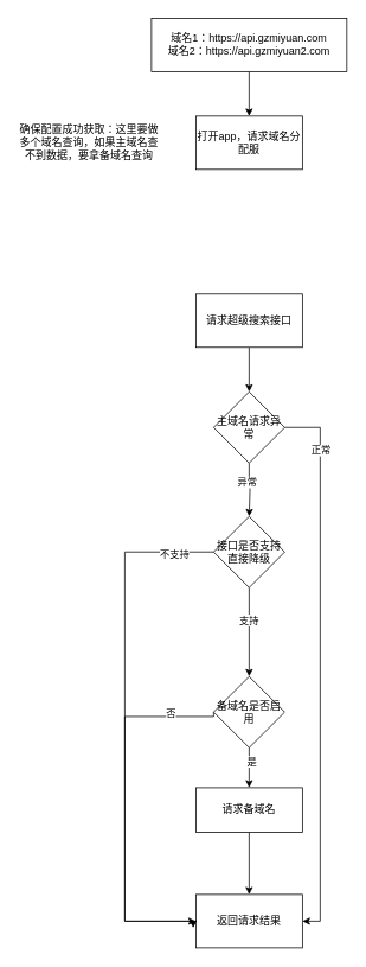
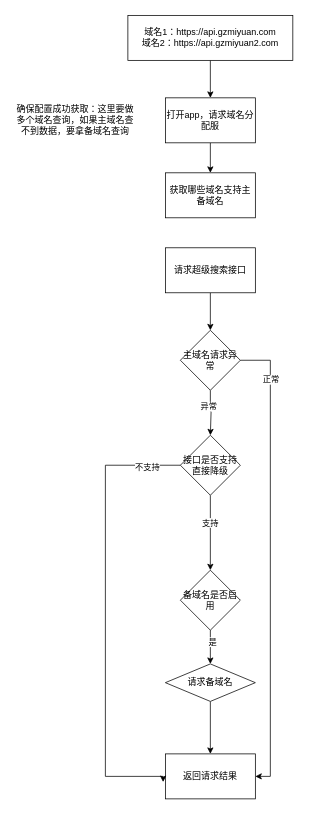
  <mxCell id="0" />
  <mxCell id="1" parent="0" />
  <mxCell id="2" value="" style="edgeStyle=orthogonalEdgeStyle;rounded=0;orthogonalLoop=1;jettySize=auto;html=1;" parent="1" source="3" target="13" edge="1"><mxGeometry relative="1" as="geometry" /></mxCell>
  <mxCell id="3" value="&lt;span style=&quot;text-wrap: nowrap;&quot;&gt;域名1：https://api.gzmiyuan.com&lt;/span&gt;&lt;div style=&quot;text-wrap: nowrap;&quot;&gt;域名2：https://api.gzmiyuan2.com&lt;/div&gt;" style="rounded=0;whiteSpace=wrap;html=1;" parent="1" vertex="1"><mxGeometry x="170" y="20" width="220" height="60" as="geometry" /></mxCell>
  <mxCell id="4" style="edgeStyle=orthogonalEdgeStyle;rounded=0;orthogonalLoop=1;jettySize=auto;html=1;exitX=0.5;exitY=1;exitDx=0;exitDy=0;entryX=0.5;entryY=0;entryDx=0;entryDy=0;" parent="1" source="5" target="10" edge="1"><mxGeometry relative="1" as="geometry"><mxPoint x="280" y="580" as="targetPoint" /></mxGeometry></mxCell>
  <mxCell id="5" value="请求超级搜索接口" style="rounded=0;whiteSpace=wrap;html=1;" parent="1" vertex="1"><mxGeometry x="220" y="330" width="120" height="60" as="geometry" /></mxCell>
  <mxCell id="6" style="edgeStyle=orthogonalEdgeStyle;rounded=0;orthogonalLoop=1;jettySize=auto;html=1;exitX=1;exitY=0.5;exitDx=0;exitDy=0;entryX=1;entryY=0.5;entryDx=0;entryDy=0;" parent="1" source="10" target="11" edge="1"><mxGeometry relative="1" as="geometry" /></mxCell>
  <mxCell id="7" value="正常" style="edgeLabel;html=1;align=center;verticalAlign=middle;resizable=0;points=[];" parent="6" vertex="1" connectable="0"><mxGeometry x="-0.787" relative="1" as="geometry"><mxPoint as="offset" /></mxGeometry></mxCell>
  <mxCell id="8" style="edgeStyle=orthogonalEdgeStyle;rounded=0;orthogonalLoop=1;jettySize=auto;html=1;exitX=0.5;exitY=1;exitDx=0;exitDy=0;entryX=0.5;entryY=0;entryDx=0;entryDy=0;" parent="1" source="10" edge="1" target="25"><mxGeometry relative="1" as="geometry"><mxPoint x="280" y="575" as="targetPoint" /><Array as="points"><mxPoint x="280" y="548" /><mxPoint x="281" y="548" /><mxPoint x="281" y="580" /></Array></mxGeometry></mxCell>
  <mxCell id="9" value="异常" style="edgeLabel;html=1;align=center;verticalAlign=middle;resizable=0;points=[];" vertex="1" connectable="0" parent="8"><mxGeometry x="-0.328" y="-3" relative="1" as="geometry"><mxPoint as="offset" /></mxGeometry></mxCell>
  <mxCell id="10" value="主域名请求异常" style="rhombus;whiteSpace=wrap;html=1;" parent="1" vertex="1"><mxGeometry x="240" y="440" width="80" height="80" as="geometry" /></mxCell>
  <mxCell id="11" value="返回请求结果" style="rounded=0;whiteSpace=wrap;html=1;" parent="1" vertex="1"><mxGeometry x="220" y="1005" width="120" height="60" as="geometry" /></mxCell>
+ <mxCell id="12" style="edgeStyle=orthogonalEdgeStyle;rounded=0;orthogonalLoop=1;jettySize=auto;html=1;exitX=0.5;exitY=1;exitDx=0;exitDy=0;entryX=0.5;entryY=0;entryDx=0;entryDy=0;" parent="1" source="13" target="22" edge="1"><mxGeometry relative="1" as="geometry" /></mxCell>
  <mxCell id="13" value="打开app，请求域名分配服" style="rounded=0;whiteSpace=wrap;html=1;" parent="1" vertex="1"><mxGeometry x="220" y="130" width="120" height="60" as="geometry" /></mxCell>
- <mxCell id="14" style="edgeStyle=orthogonalEdgeStyle;rounded=0;orthogonalLoop=1;jettySize=auto;html=1;exitX=0;exitY=0.5;exitDx=0;exitDy=0;entryX=0;entryY=0.5;entryDx=0;entryDy=0;" parent="1" source="16" target="11" edge="1"><mxGeometry relative="1" as="geometry"><mxPoint x="140" y="1035" as="targetPoint" /><Array as="points"><mxPoint x="140" y="805" /><mxPoint x="140" y="1035" /></Array></mxGeometry></mxCell>
- <mxCell id="15" value="否" style="edgeLabel;html=1;align=center;verticalAlign=middle;resizable=0;points=[];" parent="14" vertex="1" connectable="0"><mxGeometry x="-0.74" y="-4" relative="1" as="geometry"><mxPoint as="offset" /></mxGeometry></mxCell>
  <mxCell id="16" value="备域名是否启用" style="rhombus;whiteSpace=wrap;html=1;" parent="1" vertex="1"><mxGeometry x="240" y="760" width="80" height="80" as="geometry" /></mxCell>
  <mxCell id="17" style="edgeStyle=orthogonalEdgeStyle;rounded=0;orthogonalLoop=1;jettySize=auto;html=1;exitX=0.5;exitY=1;exitDx=0;exitDy=0;entryX=0.5;entryY=0;entryDx=0;entryDy=0;" parent="1" source="18" target="11" edge="1"><mxGeometry relative="1" as="geometry" /></mxCell>
- <mxCell id="18" value="请求备域名" style="rounded=0;whiteSpace=wrap;html=1;" parent="1" vertex="1"><mxGeometry x="220" y="885" width="120" height="50" as="geometry" /></mxCell>
+ <mxCell id="18" value="请求备域名" style="rhombus;whiteSpace=wrap;html=1;" parent="1" vertex="1"><mxGeometry x="220" y="885" width="120" height="50" as="geometry" /></mxCell>
  <mxCell id="19" style="edgeStyle=orthogonalEdgeStyle;rounded=0;orthogonalLoop=1;jettySize=auto;html=1;exitX=0.5;exitY=1;exitDx=0;exitDy=0;entryX=0.5;entryY=0;entryDx=0;entryDy=0;" parent="1" source="16" target="18" edge="1"><mxGeometry relative="1" as="geometry" /></mxCell>
  <mxCell id="20" value="是" style="edgeLabel;html=1;align=center;verticalAlign=middle;resizable=0;points=[];" parent="19" vertex="1" connectable="0"><mxGeometry x="-0.35" y="2" relative="1" as="geometry"><mxPoint as="offset" /></mxGeometry></mxCell>
  <mxCell id="21" value="确保配置成功获取：这里要做多个域名查询，如果主域名查不到数据，要拿备域名查询" style="text;html=1;align=center;verticalAlign=middle;whiteSpace=wrap;rounded=0;" parent="1" vertex="1"><mxGeometry x="20" y="130" width="160" height="60" as="geometry" /></mxCell>
+ <mxCell id="22" value="获取哪些域名支持主备域名" style="rounded=0;whiteSpace=wrap;html=1;" parent="1" vertex="1"><mxGeometry x="220" y="230" width="120" height="60" as="geometry" /></mxCell>
  <mxCell id="23" style="edgeStyle=orthogonalEdgeStyle;rounded=0;orthogonalLoop=1;jettySize=auto;html=1;exitX=0.5;exitY=1;exitDx=0;exitDy=0;entryX=0.5;entryY=0;entryDx=0;entryDy=0;" edge="1" parent="1" source="25" target="16"><mxGeometry relative="1" as="geometry" /></mxCell>
  <mxCell id="24" value="支持" style="edgeLabel;html=1;align=center;verticalAlign=middle;resizable=0;points=[];" vertex="1" connectable="0" parent="23"><mxGeometry x="-0.29" y="-1" relative="1" as="geometry"><mxPoint as="offset" /></mxGeometry></mxCell>
  <mxCell id="25" value="接口是否支持直接降级" style="rhombus;whiteSpace=wrap;html=1;" vertex="1" parent="1"><mxGeometry x="240" y="580" width="80" height="80" as="geometry" /></mxCell>
  <mxCell id="26" style="edgeStyle=orthogonalEdgeStyle;rounded=0;orthogonalLoop=1;jettySize=auto;html=1;exitX=0;exitY=0.5;exitDx=0;exitDy=0;entryX=-0.025;entryY=0.625;entryDx=0;entryDy=0;entryPerimeter=0;" edge="1" parent="1" source="25" target="11"><mxGeometry relative="1" as="geometry"><Array as="points"><mxPoint x="140" y="620" /><mxPoint x="140" y="1035" /><mxPoint x="217" y="1035" /></Array></mxGeometry></mxCell>
  <mxCell id="27" value="不支持" style="edgeLabel;html=1;align=center;verticalAlign=middle;resizable=0;points=[];" vertex="1" connectable="0" parent="26"><mxGeometry x="-0.85" y="2" relative="1" as="geometry"><mxPoint as="offset" /></mxGeometry></mxCell>
